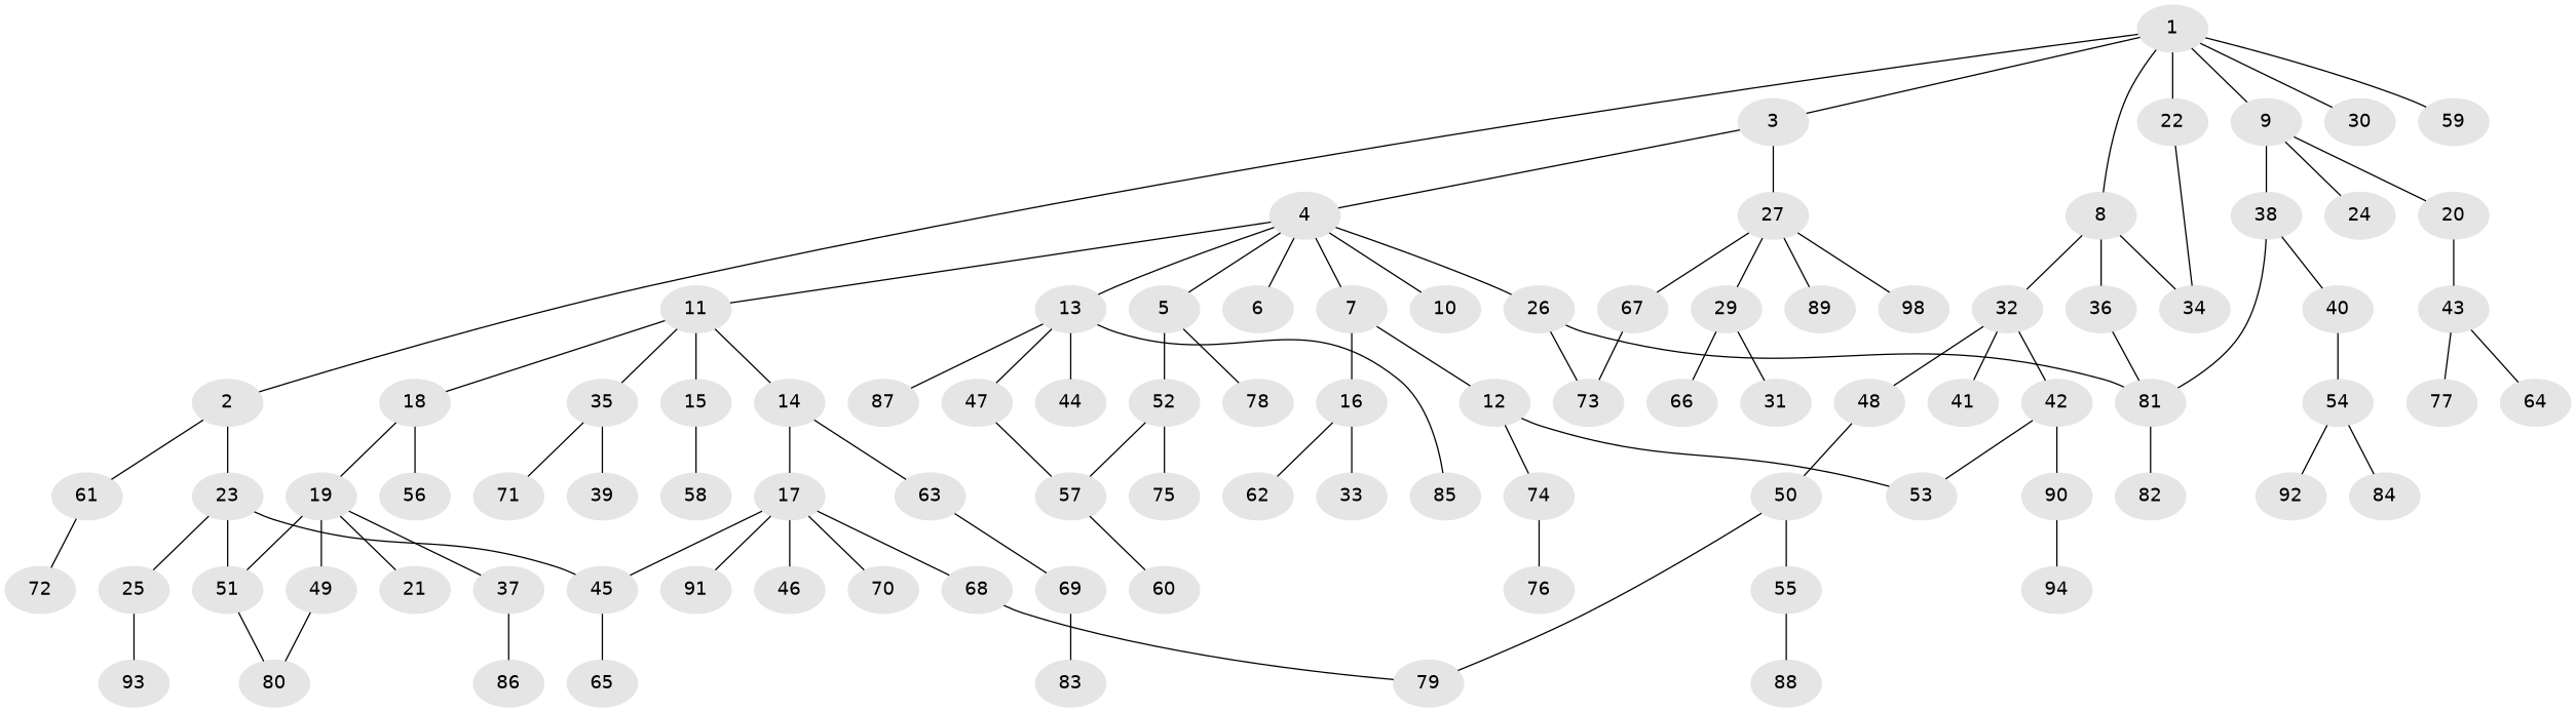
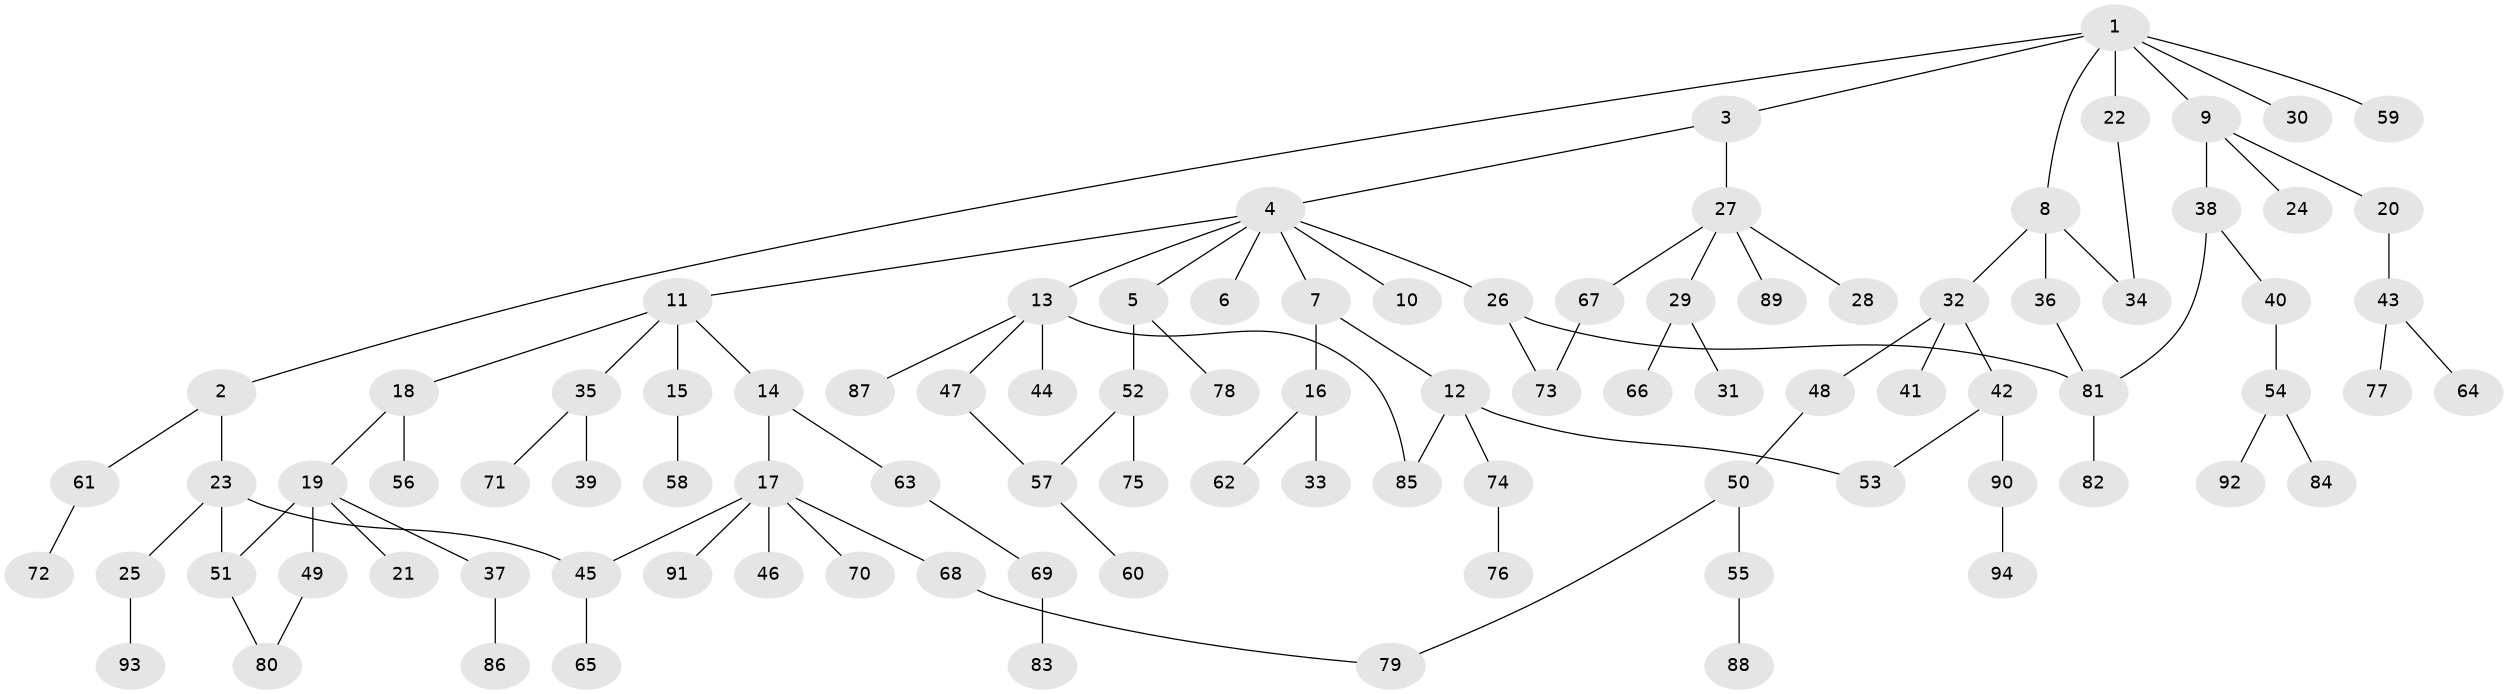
  graph {
    fontname="DejaVu Sans"
    node [color=gray90 fontname="DejaVu Sans" style=filled]
    edge [fontname="DejaVu Sans"]
    1
    2
    3
    8
    9
    22
    30
    59
    23
    61
    4
    27
    32
    34
    36
    20
    24
    38
    45
    51
    25
    72
    5
    6
    7
    10
    11
    13
    26
-   28 [label=98]
+   28
    29
    67
    89
    52
    78
    12
    16
    14
    15
    18
    35
    53
    74
    85
    44
    47
    87
    73
    81
    57
    75
    33
    62
    41
    42
    48
    43
    40
    17
    63
    58
    19
    56
    39
    71
    76
    46
    68
    70
    91
    69
    65
    79
    21
    37
    49
    86
    80
    64
    77
    93
    82
    31
    66
    90
    50
    54
    84
    92
    94
    60
    55
    88
    83
    1 -- 2
    1 -- 3
    1 -- 8
    1 -- 9
    1 -- 22
    1 -- 30
    1 -- 59
    2 -- 23
    2 -- 61
    3 -- 4
    3 -- 27
    8 -- 32
    8 -- 34
    8 -- 36
    9 -- 20
    9 -- 24
    9 -- 38
    22 -- 34
    23 -- 45
    23 -- 51
    23 -- 25
    61 -- 72
    4 -- 5
    4 -- 6
    4 -- 7
    4 -- 10
    4 -- 11
    4 -- 13
    4 -- 26
    27 -- 28
    27 -- 29
    27 -- 67
    27 -- 89
    32 -- 41
    32 -- 42
    32 -- 48
    36 -- 81
    20 -- 43
    38 -- 81
    38 -- 40
    45 -- 65
    51 -- 80
    25 -- 93
    5 -- 52
    5 -- 78
    7 -- 12
    7 -- 16
    11 -- 14
    11 -- 15
    11 -- 18
    11 -- 35
    13 -- 85
    13 -- 44
    13 -- 47
    13 -- 87
    26 -- 73
    26 -- 81
    29 -- 31
    29 -- 66
    67 -- 73
    52 -- 57
    52 -- 75
    12 -- 53
    12 -- 74
+   12 -- 85
    16 -- 33
    16 -- 62
    14 -- 17
    14 -- 63
    15 -- 58
    18 -- 19
    18 -- 56
    35 -- 39
    35 -- 71
    74 -- 76
    47 -- 57
    81 -- 82
    57 -- 60
    42 -- 53
    42 -- 90
    48 -- 50
    43 -- 64
    43 -- 77
    40 -- 54
    17 -- 45
    17 -- 46
    17 -- 68
    17 -- 70
    17 -- 91
    63 -- 69
    19 -- 51
    19 -- 21
    19 -- 37
    19 -- 49
    68 -- 79
    69 -- 83
    37 -- 86
    49 -- 80
    90 -- 94
    50 -- 79
    50 -- 55
    54 -- 84
    54 -- 92
    55 -- 88
  }
